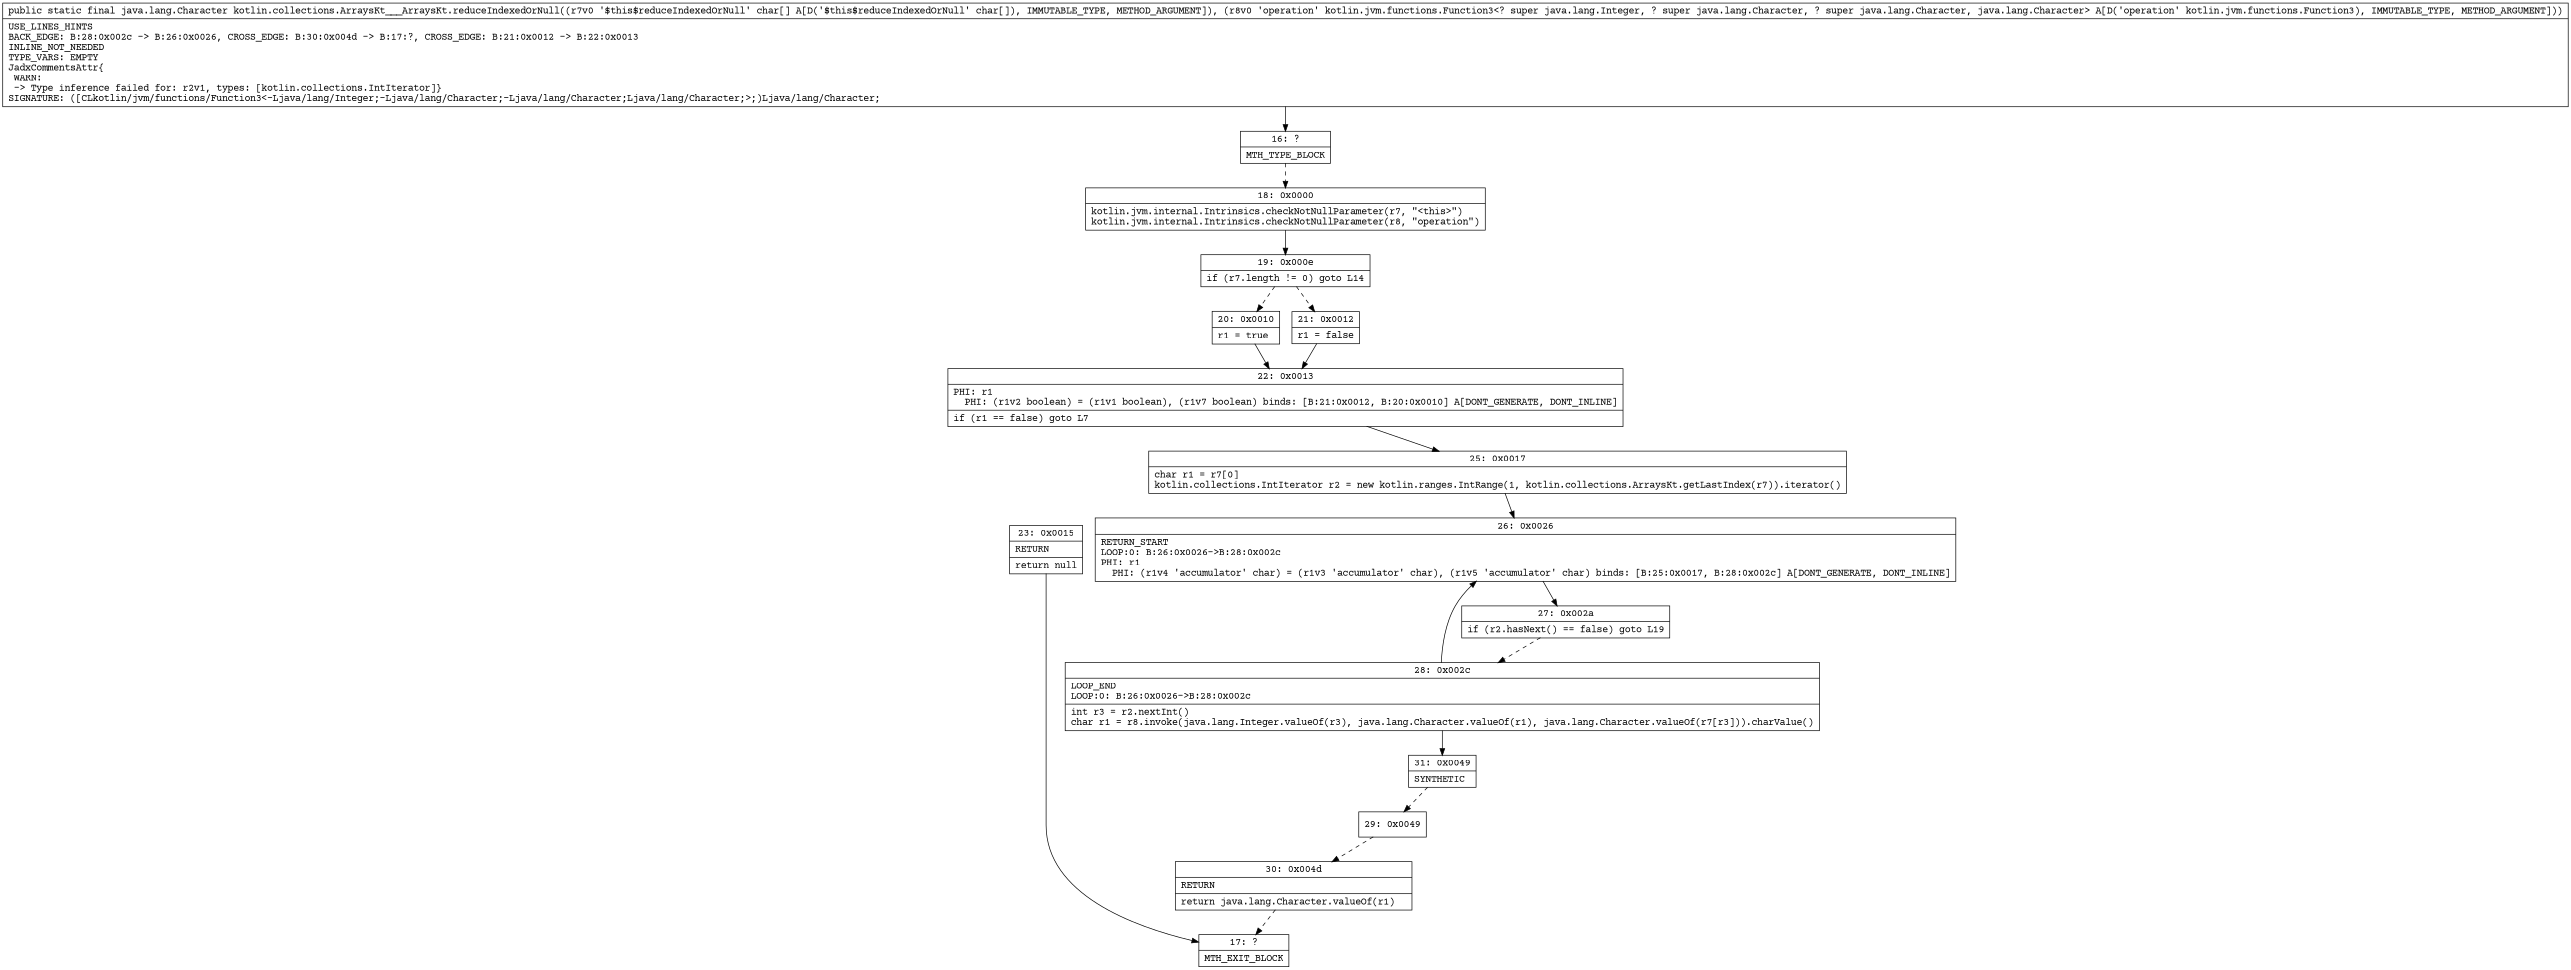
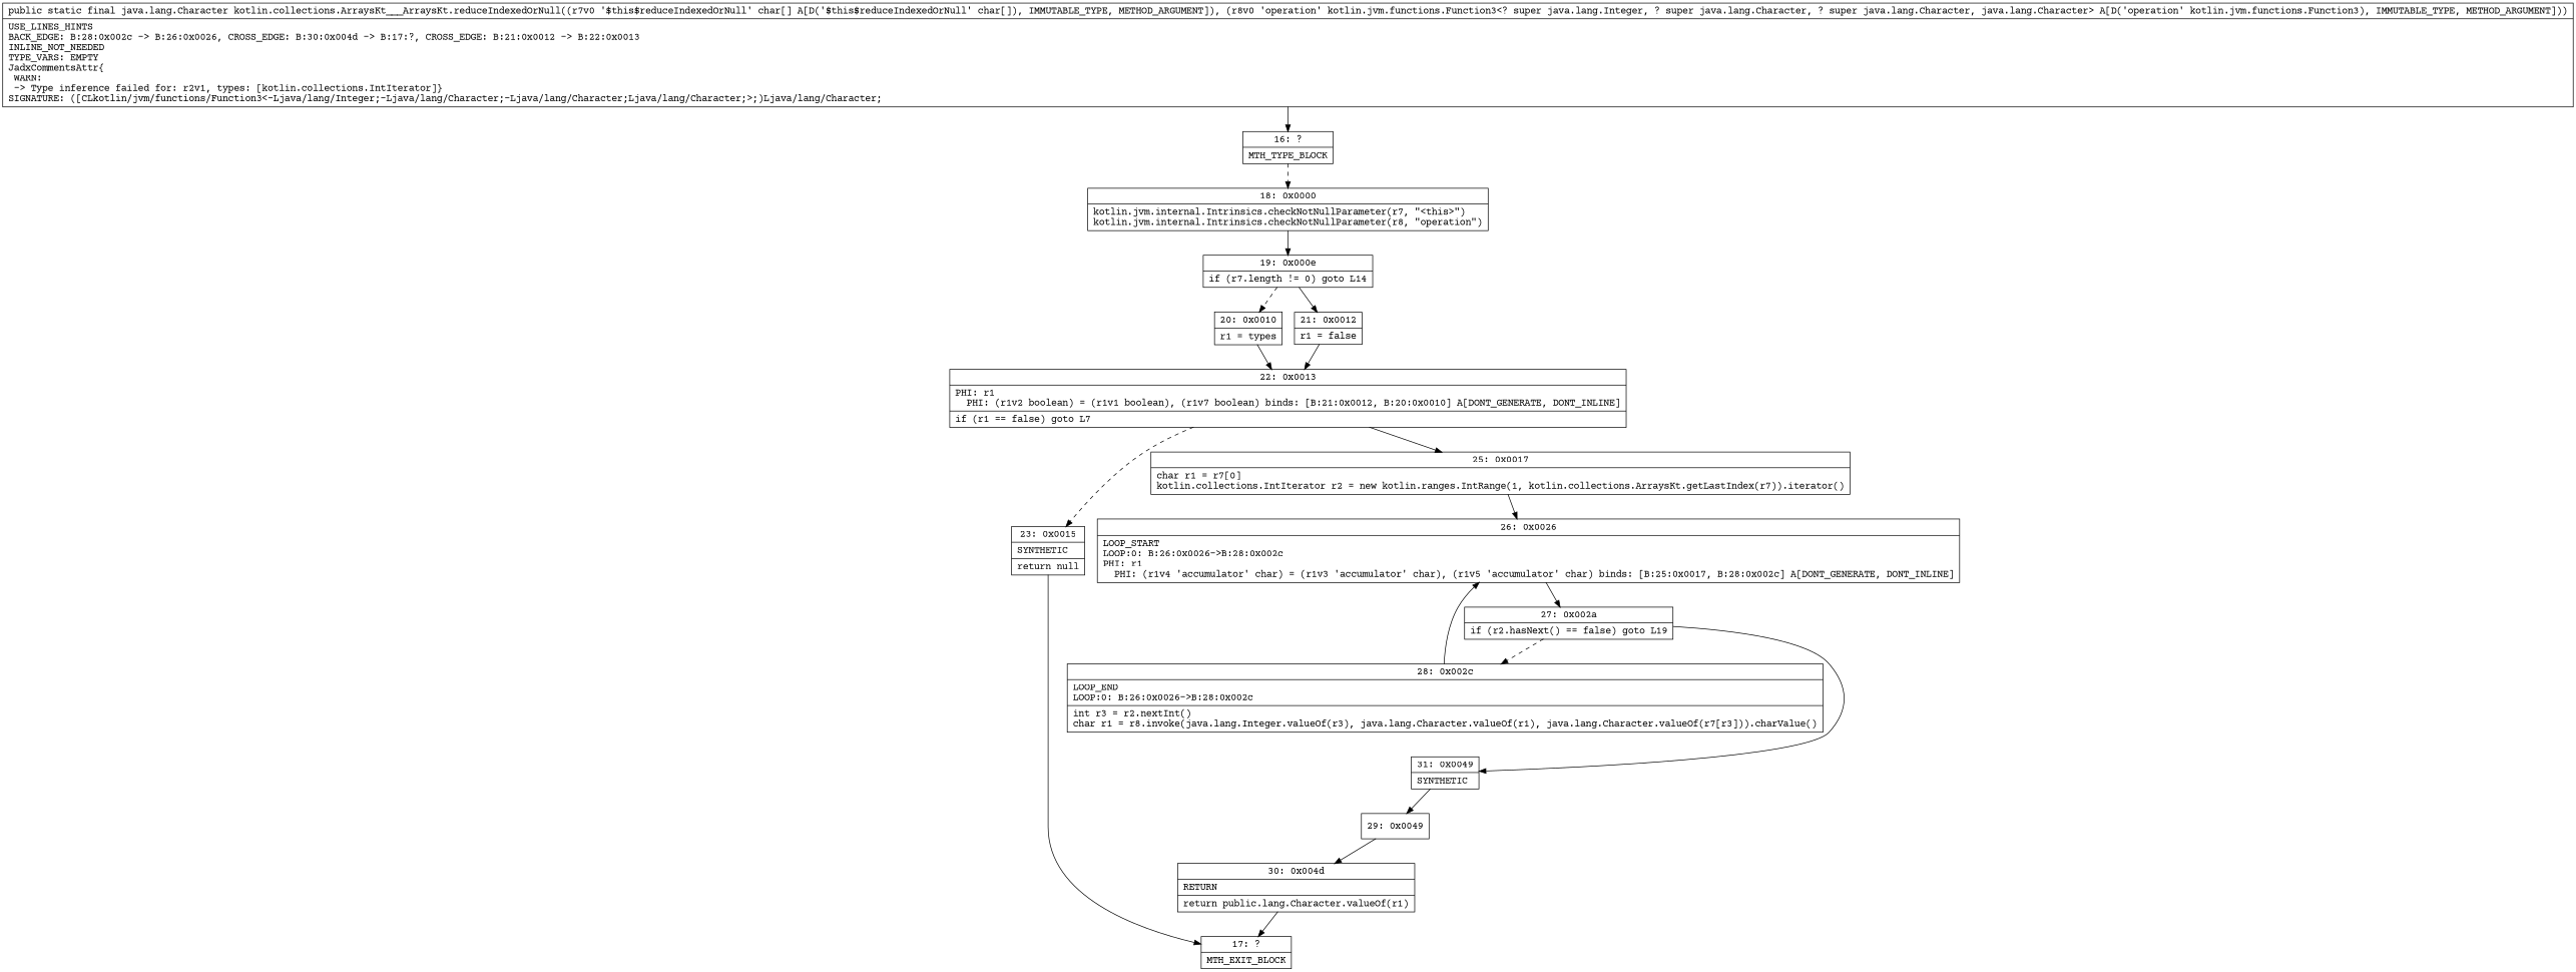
  digraph {
    fontname="Courier Prime"
    node [fontname="Courier Prime" shape=record]
    edge [fontname="Courier Prime"]
    n1 [label="{16\:\ ?|MTH_TYPE_BLOCK\l}"]
    n2 [label="{18\:\ 0x0000|kotlin.jvm.internal.Intrinsics.checkNotNullParameter(r7, \"\<this\>\")\lkotlin.jvm.internal.Intrinsics.checkNotNullParameter(r8, \"operation\")\l}"]
    n3 [label="{19\:\ 0x000e|if (r7.length != 0) goto L14\l}"]
-   n4 [label="{20\:\ 0x0010|r1 = true\l}"]
+   n4 [label="{20\:\ 0x0010|r1 = types\l}"]
    n5 [label="{21\:\ 0x0012|r1 = false\l}"]
    n6 [label="{22\:\ 0x0013|PHI: r1 \l  PHI: (r1v2 boolean) = (r1v1 boolean), (r1v7 boolean) binds: [B:21:0x0012, B:20:0x0010] A[DONT_GENERATE, DONT_INLINE]\l|if (r1 == false) goto L7\l}"]
-   n7 [label="{23\:\ 0x0015|RETURN\l|return null\l}"]
+   n7 [label="{23\:\ 0x0015|SYNTHETIC\l|return null\l}"]
    n8 [label="{25\:\ 0x0017|char r1 = r7[0]\lkotlin.collections.IntIterator r2 = new kotlin.ranges.IntRange(1, kotlin.collections.ArraysKt.getLastIndex(r7)).iterator()\l}"]
    n9 [label="{17\:\ ?|MTH_EXIT_BLOCK\l}"]
-   n10 [label="{26\:\ 0x0026|RETURN_START\lLOOP:0: B:26:0x0026\-\>B:28:0x002c\lPHI: r1 \l  PHI: (r1v4 'accumulator' char) = (r1v3 'accumulator' char), (r1v5 'accumulator' char) binds: [B:25:0x0017, B:28:0x002c] A[DONT_GENERATE, DONT_INLINE]\l}"]
+   n10 [label="{26\:\ 0x0026|LOOP_START\lLOOP:0: B:26:0x0026\-\>B:28:0x002c\lPHI: r1 \l  PHI: (r1v4 'accumulator' char) = (r1v3 'accumulator' char), (r1v5 'accumulator' char) binds: [B:25:0x0017, B:28:0x002c] A[DONT_GENERATE, DONT_INLINE]\l}"]
    n11 [label="{27\:\ 0x002a|if (r2.hasNext() == false) goto L19\l}"]
    n12 [label="{28\:\ 0x002c|LOOP_END\lLOOP:0: B:26:0x0026\-\>B:28:0x002c\l|int r3 = r2.nextInt()\lchar r1 = r8.invoke(java.lang.Integer.valueOf(r3), java.lang.Character.valueOf(r1), java.lang.Character.valueOf(r7[r3])).charValue()\l}"]
    n13 [label="{31\:\ 0x0049|SYNTHETIC\l}"]
    n14 [label="{29\:\ 0x0049}"]
-   n15 [label="{30\:\ 0x004d|RETURN\l|return java.lang.Character.valueOf(r1)\l}"]
+   n15 [label="{30\:\ 0x004d|RETURN\l|return public.lang.Character.valueOf(r1)\l}"]
    n16 [label="{public static final java.lang.Character kotlin.collections.ArraysKt___ArraysKt.reduceIndexedOrNull((r7v0 '$this$reduceIndexedOrNull' char[] A[D('$this$reduceIndexedOrNull' char[]), IMMUTABLE_TYPE, METHOD_ARGUMENT]), (r8v0 'operation' kotlin.jvm.functions.Function3\<? super java.lang.Integer, ? super java.lang.Character, ? super java.lang.Character, java.lang.Character\> A[D('operation' kotlin.jvm.functions.Function3), IMMUTABLE_TYPE, METHOD_ARGUMENT]))  | USE_LINES_HINTS\lBACK_EDGE: B:28:0x002c \-\> B:26:0x0026, CROSS_EDGE: B:30:0x004d \-\> B:17:?, CROSS_EDGE: B:21:0x0012 \-\> B:22:0x0013\lINLINE_NOT_NEEDED\lTYPE_VARS: EMPTY\lJadxCommentsAttr\{\l WARN: \l \-\> Type inference failed for: r2v1, types: [kotlin.collections.IntIterator]\}\lSIGNATURE: ([CLkotlin\/jvm\/functions\/Function3\<\-Ljava\/lang\/Integer;\-Ljava\/lang\/Character;\-Ljava\/lang\/Character;Ljava\/lang\/Character;\>;)Ljava\/lang\/Character;\l}"]
    n1 -> n2 [style=dashed]
    n2 -> n3
    n3 -> n4 [style=dashed]
-   n3 -> n5 [style=dashed]
+   n3 -> n5
    n4 -> n6
    n5 -> n6
+   n6 -> n7 [style=dashed]
    n6 -> n8
    n7 -> n9
    n8 -> n10
    n10 -> n11
    n11 -> n12 [style=dashed]
-   n12 -> n13
+   n11 -> n13
    n12 -> n10
-   n13 -> n14 [style=dashed]
-   n14 -> n15 [style=dashed]
-   n15 -> n9 [style=dashed]
+   n13 -> n14
+   n14 -> n15
+   n15 -> n9
    n16 -> n1
  }
